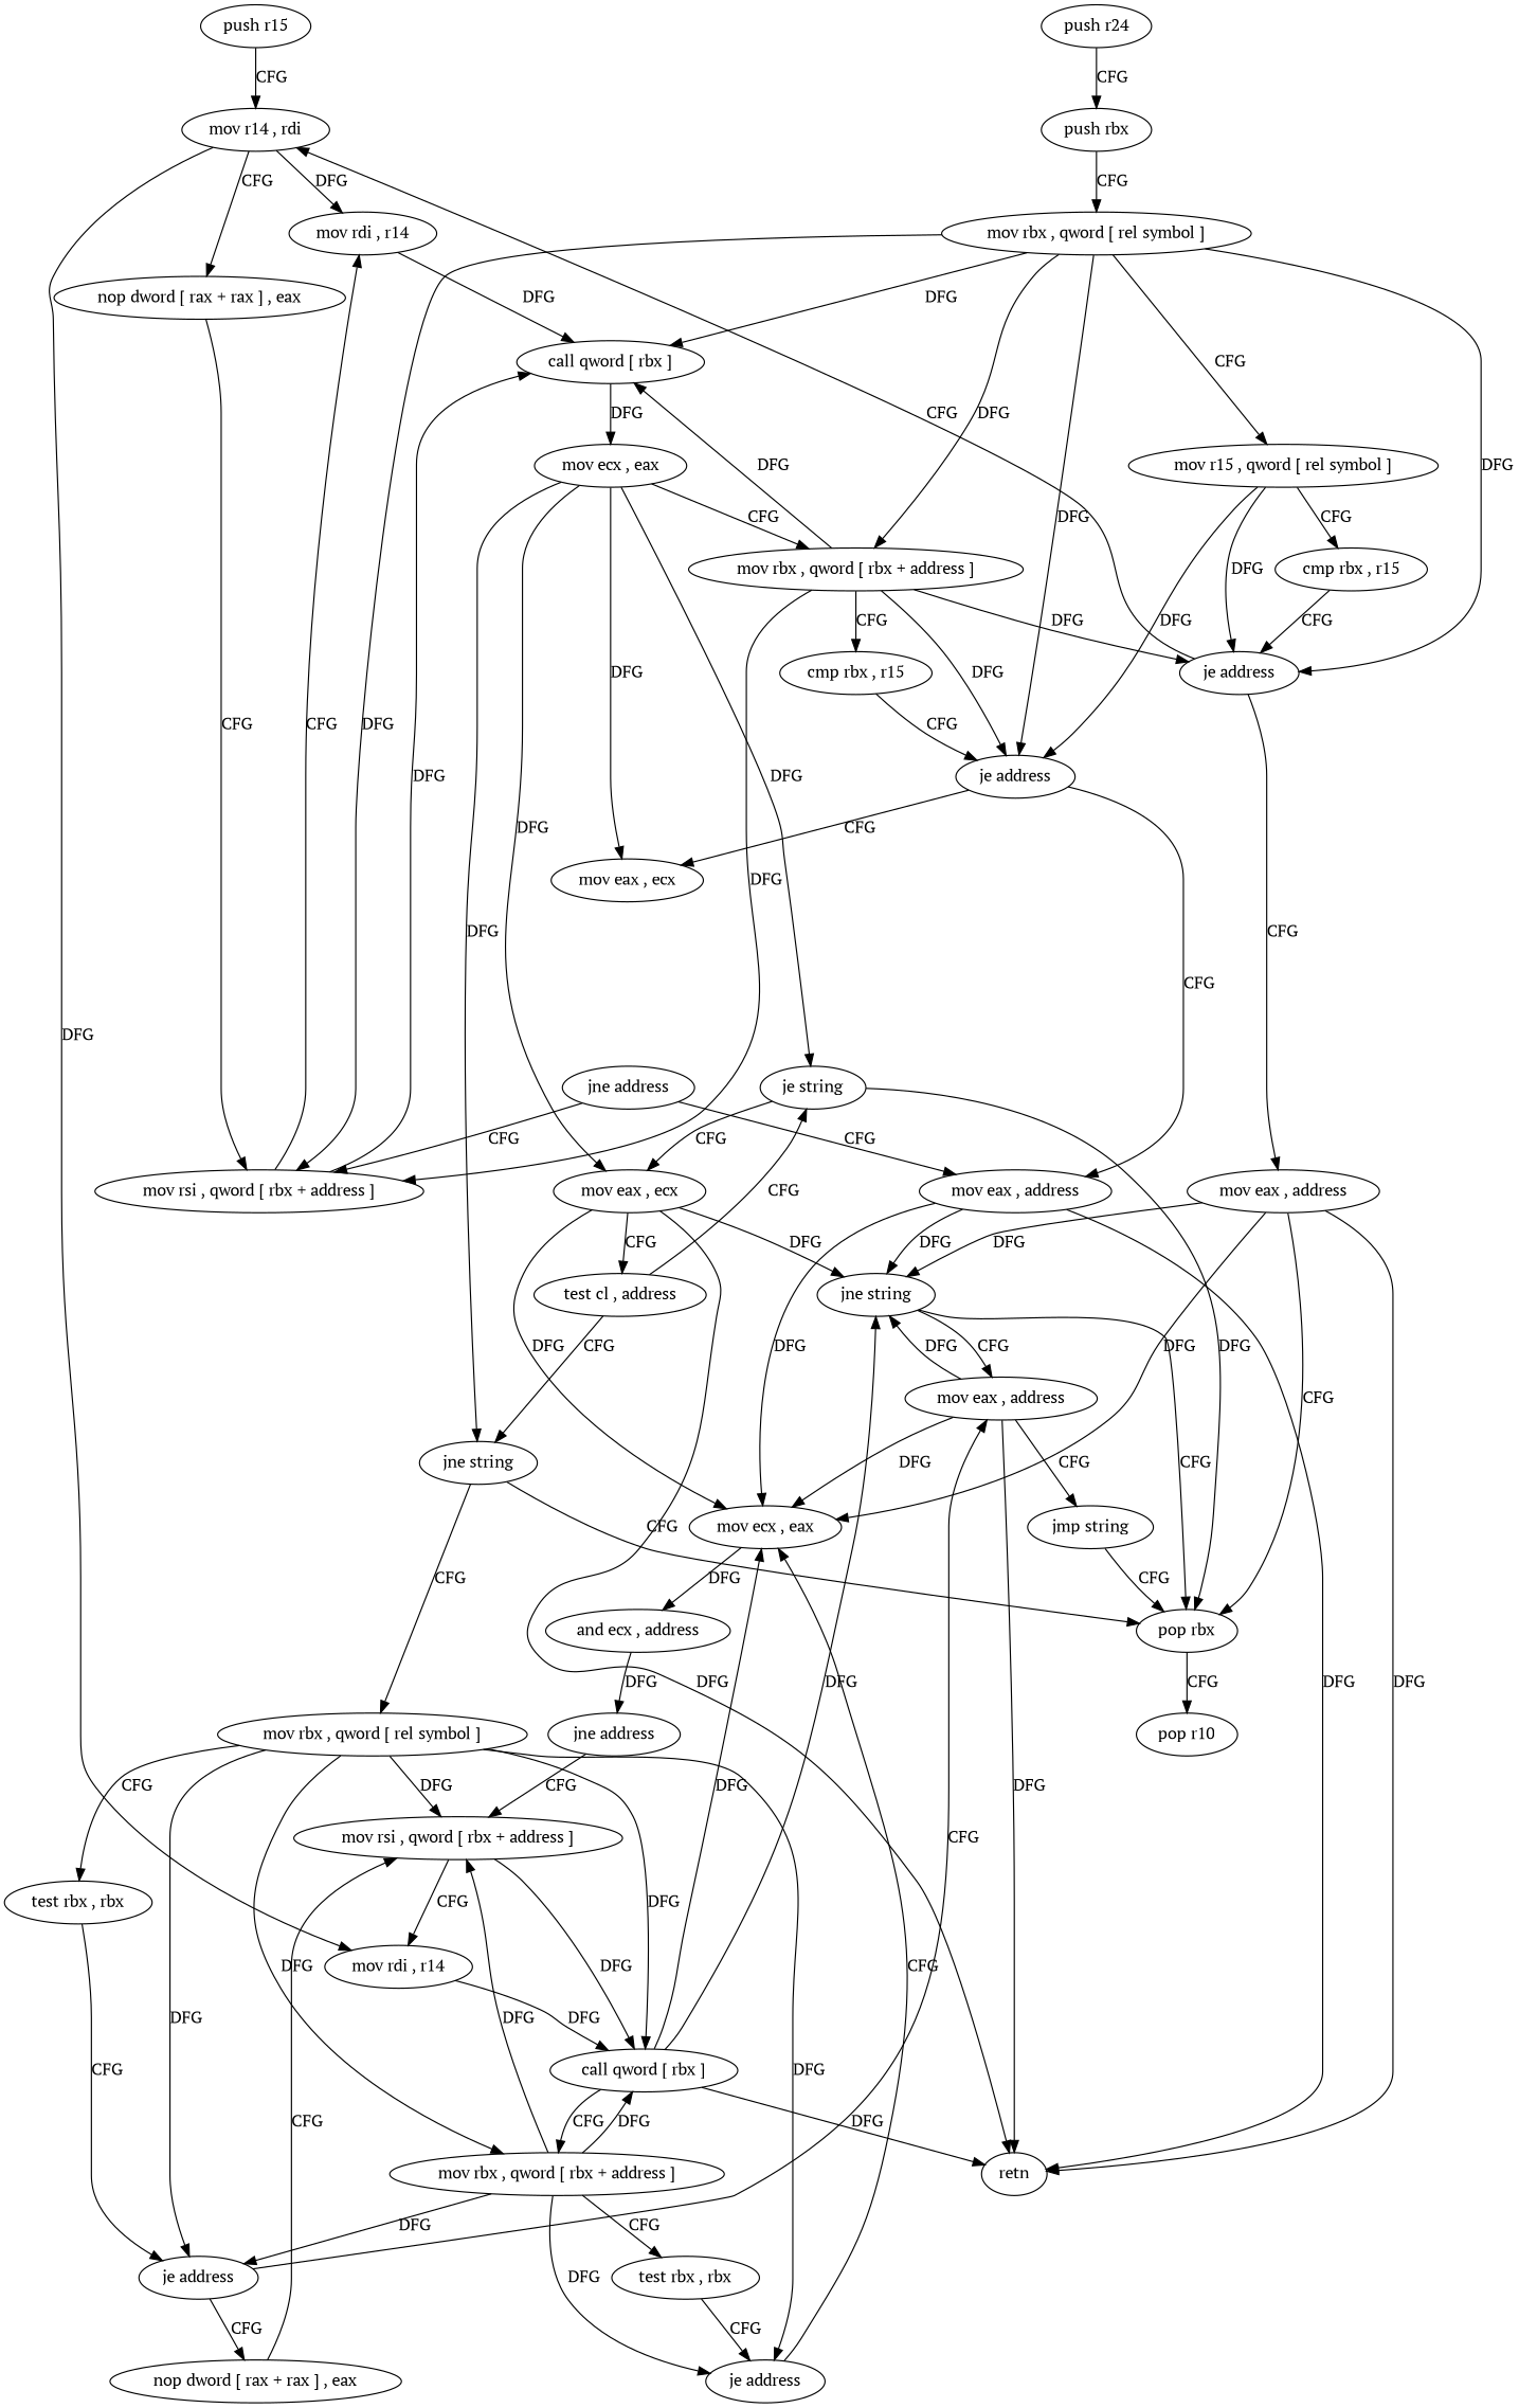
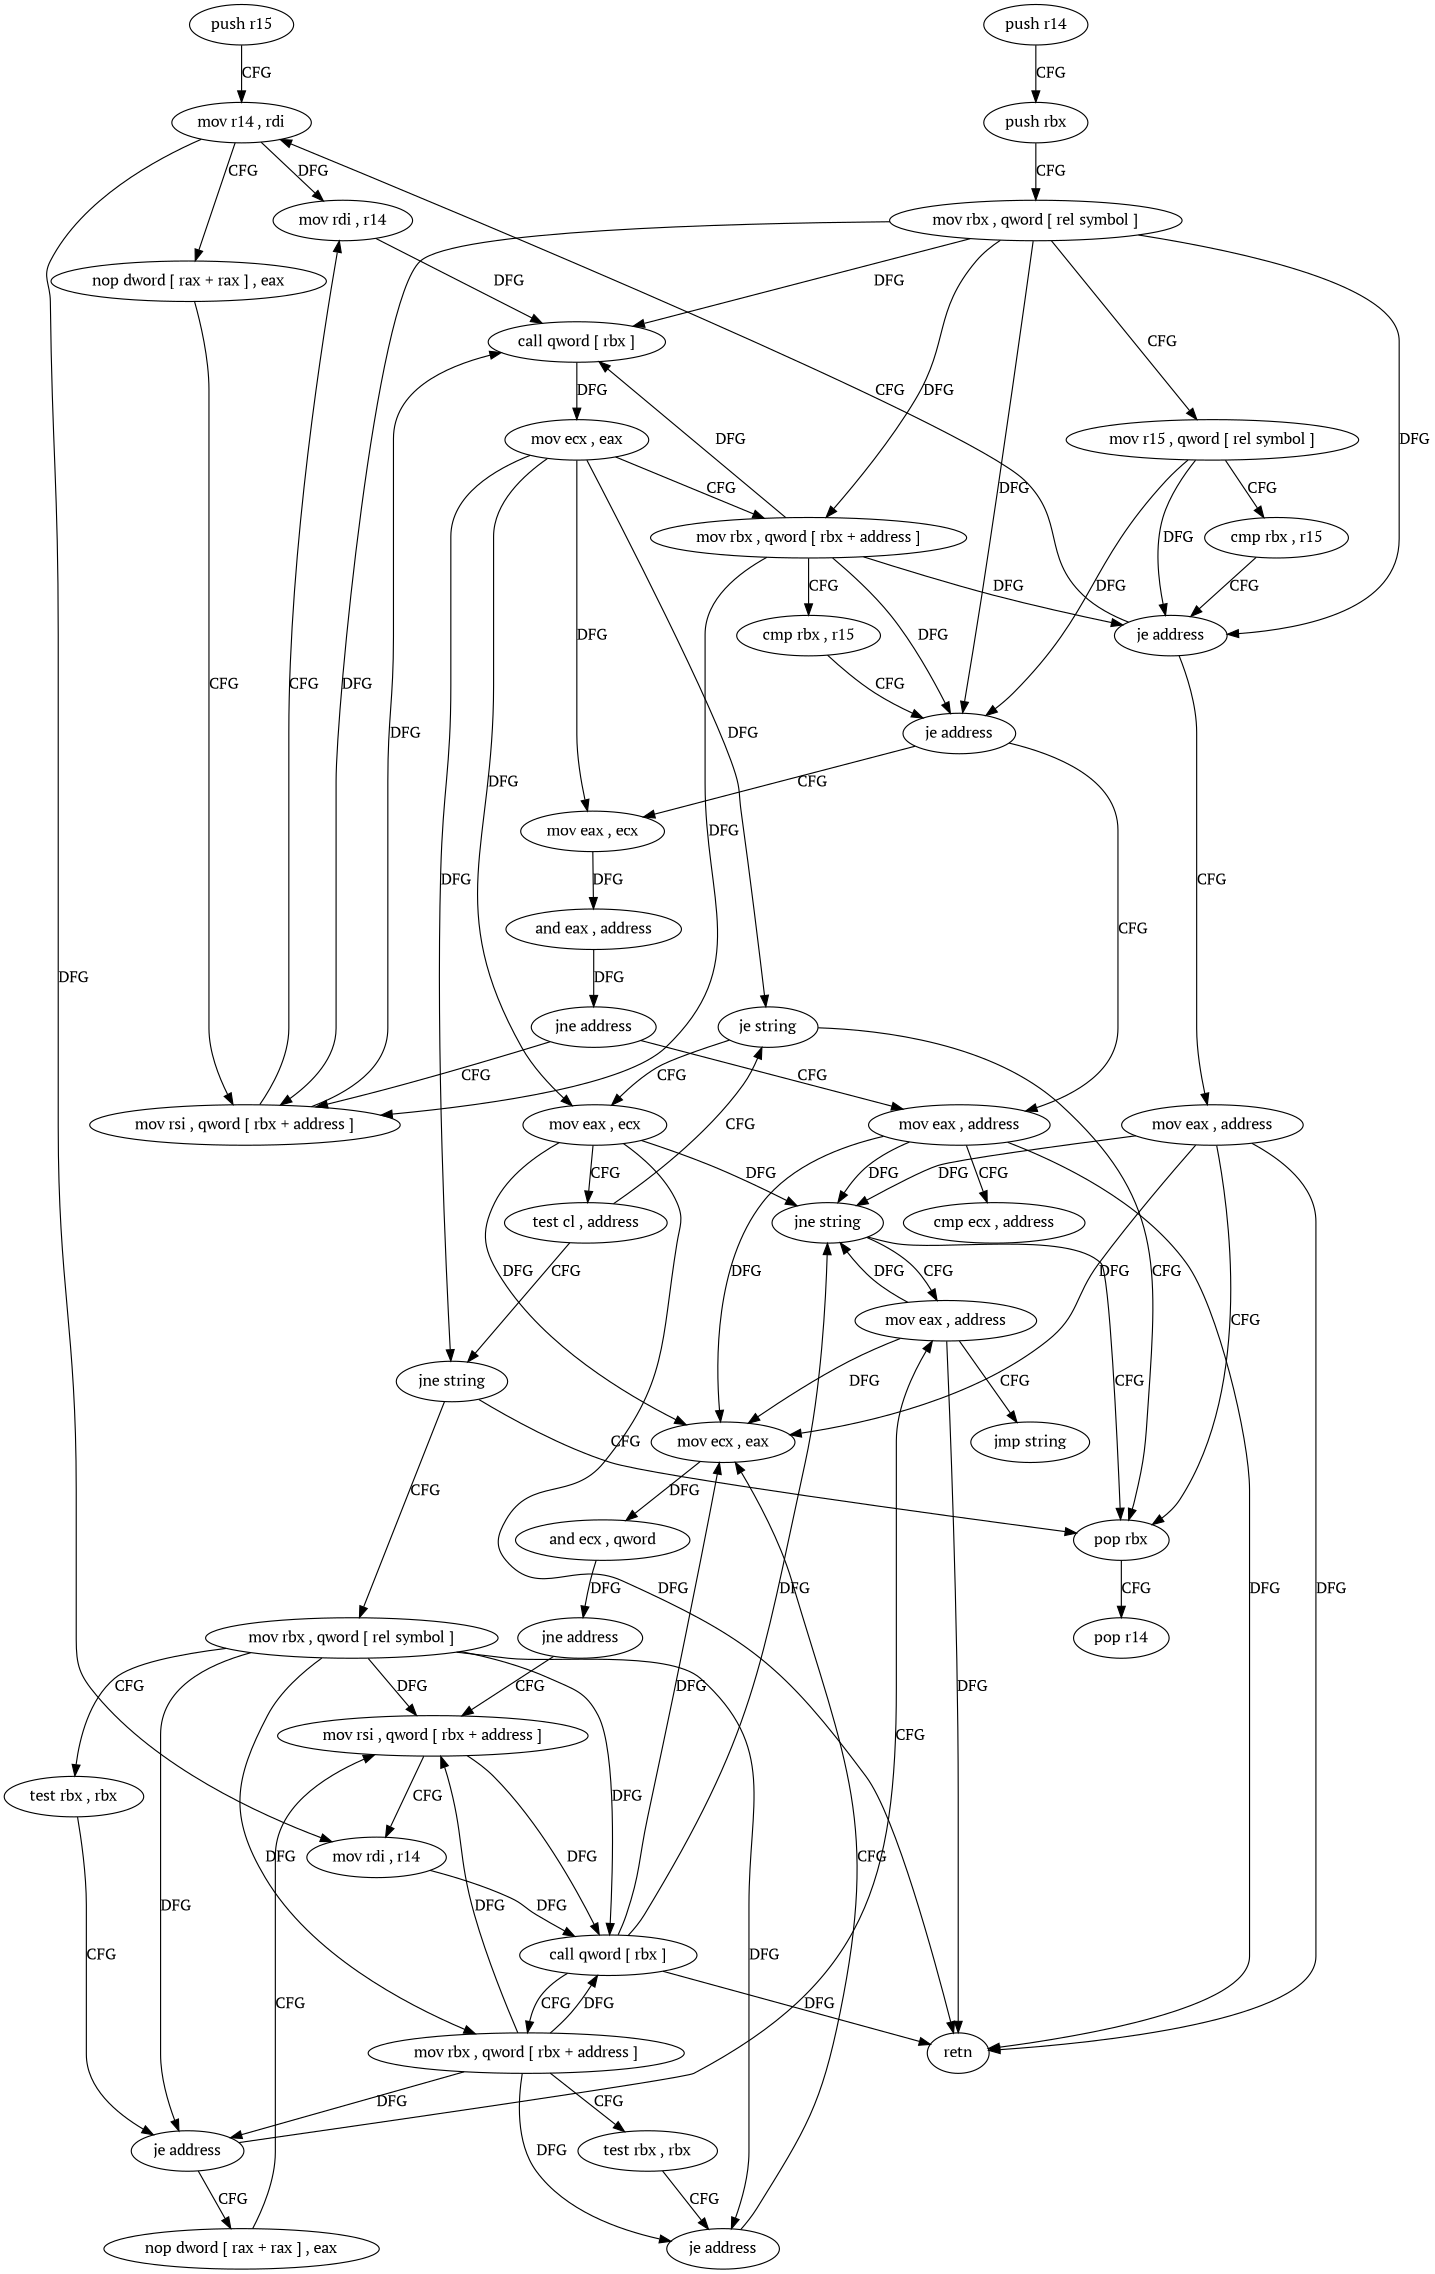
  digraph {
    fontname="PT Serif"
    node [fontname="PT Serif"]
    edge [fontname="PT Serif"]
    n1 [label="push r15"]
    n2 [label="mov r14 , rdi"]
-   n3 [label="push r24"]
+   n3 [label="push r14"]
    n4 [label="push rbx"]
    n5 [label="mov rbx , qword [ rel symbol ]"]
    n6 [label="mov r15 , qword [ rel symbol ]"]
    n7 [label="je address"]
    n8 [label="mov rsi , qword [ rbx + address ]"]
    n9 [label="call qword [ rbx ]"]
    n10 [label="mov rbx , qword [ rbx + address ]"]
    n11 [label="je address"]
    n12 [label="cmp rbx , r15"]
    n13 [label="mov eax , address"]
    n14 [label="mov rdi , r14"]
    n15 [label="mov ecx , eax"]
    n16 [label="cmp rbx , r15"]
    n17 [label="mov eax , address"]
    n18 [label="mov eax , ecx"]
    n19 [label="pop rbx"]
    n20 [label=retn]
    n21 [label="jne string"]
    n22 [label="mov ecx , eax"]
    n23 [label="nop dword [ rax + rax ] , eax"]
    n24 [label="mov rdi , r14"]
-   n25 [label="pop r10"]
+   n25 [label="pop r14"]
    n26 [label="mov eax , address"]
-   n27 [label="and ecx , address"]
+   n27 [label="and ecx , qword"]
    n28 [label="call qword [ rbx ]"]
+   n29 [label="cmp ecx , address"]
    n30 [label="je string"]
    n31 [label="mov eax , ecx"]
    n32 [label="test cl , address"]
    n33 [label="jne string"]
+   n34 [label="and eax , address"]
    n35 [label="jne address"]
    n36 [label="mov rbx , qword [ rel symbol ]"]
    n37 [label="test rbx , rbx"]
    n38 [label="je address"]
    n39 [label="mov rsi , qword [ rbx + address ]"]
    n40 [label="mov rbx , qword [ rbx + address ]"]
    n41 [label="je address"]
    n42 [label="nop dword [ rax + rax ] , eax"]
    n43 [label="test rbx , rbx"]
    n44 [label="jmp string"]
    n45 [label="jne address"]
    n1 -> n2 [label=CFG]
    n2 -> n14 [label=DFG]
    n2 -> n23 [label=CFG]
    n2 -> n24 [label=DFG]
    n3 -> n4 [label=CFG]
    n4 -> n5 [label=CFG]
    n5 -> n6 [label=CFG]
    n5 -> n7 [label=DFG]
    n5 -> n8 [label=DFG]
    n5 -> n9 [label=DFG]
    n5 -> n10 [label=DFG]
    n5 -> n11 [label=DFG]
    n6 -> n7 [label=DFG]
    n6 -> n11 [label=DFG]
    n6 -> n12 [label=CFG]
    n7 -> n2 [label=CFG]
    n7 -> n13 [label=CFG]
    n8 -> n9 [label=DFG]
    n8 -> n14 [label=CFG]
    n9 -> n15 [label=DFG]
    n10 -> n7 [label=DFG]
    n10 -> n8 [label=DFG]
    n10 -> n9 [label=DFG]
    n10 -> n11 [label=DFG]
    n10 -> n16 [label=CFG]
    n11 -> n17 [label=CFG]
    n11 -> n18 [label=CFG]
    n12 -> n7 [label=CFG]
    n13 -> n19 [label=CFG]
    n13 -> n20 [label=DFG]
    n13 -> n21 [label=DFG]
    n13 -> n22 [label=DFG]
    n14 -> n9 [label=DFG]
    n15 -> n10 [label=CFG]
    n15 -> n18 [label=DFG]
    n15 -> n30 [label=DFG]
    n15 -> n31 [label=DFG]
    n15 -> n33 [label=DFG]
    n16 -> n11 [label=CFG]
    n17 -> n20 [label=DFG]
    n17 -> n21 [label=DFG]
    n17 -> n22 [label=DFG]
+   n17 -> n29 [label=CFG]
+   n18 -> n34 [label=DFG]
    n19 -> n25 [label=CFG]
    n21 -> n19 [label=CFG]
    n21 -> n26 [label=CFG]
    n22 -> n27 [label=DFG]
    n23 -> n8 [label=CFG]
    n24 -> n28 [label=DFG]
    n26 -> n20 [label=DFG]
    n26 -> n21 [label=DFG]
    n26 -> n22 [label=DFG]
    n26 -> n44 [label=CFG]
    n27 -> n45 [label=DFG]
    n28 -> n20 [label=DFG]
    n28 -> n21 [label=DFG]
    n28 -> n22 [label=DFG]
    n28 -> n40 [label=CFG]
-   n30 -> n19 [label=DFG]
+   n30 -> n19 [label=CFG]
    n30 -> n31 [label=CFG]
    n31 -> n20 [label=DFG]
    n31 -> n21 [label=DFG]
    n31 -> n22 [label=DFG]
    n31 -> n32 [label=CFG]
    n32 -> n30 [label=CFG]
    n32 -> n33 [label=CFG]
    n33 -> n19 [label=CFG]
    n33 -> n36 [label=CFG]
+   n34 -> n35 [label=DFG]
    n35 -> n8 [label=CFG]
    n35 -> n17 [label=CFG]
    n36 -> n28 [label=DFG]
    n36 -> n37 [label=CFG]
    n36 -> n38 [label=DFG]
    n36 -> n39 [label=DFG]
    n36 -> n40 [label=DFG]
    n36 -> n41 [label=DFG]
    n37 -> n38 [label=CFG]
    n38 -> n26 [label=CFG]
    n38 -> n42 [label=CFG]
    n39 -> n24 [label=CFG]
    n39 -> n28 [label=DFG]
    n40 -> n28 [label=DFG]
    n40 -> n38 [label=DFG]
    n40 -> n39 [label=DFG]
    n40 -> n41 [label=DFG]
    n40 -> n43 [label=CFG]
    n41 -> n22 [label=CFG]
    n42 -> n39 [label=CFG]
    n43 -> n41 [label=CFG]
-   n44 -> n19 [label=CFG]
    n45 -> n39 [label=CFG]
  }
